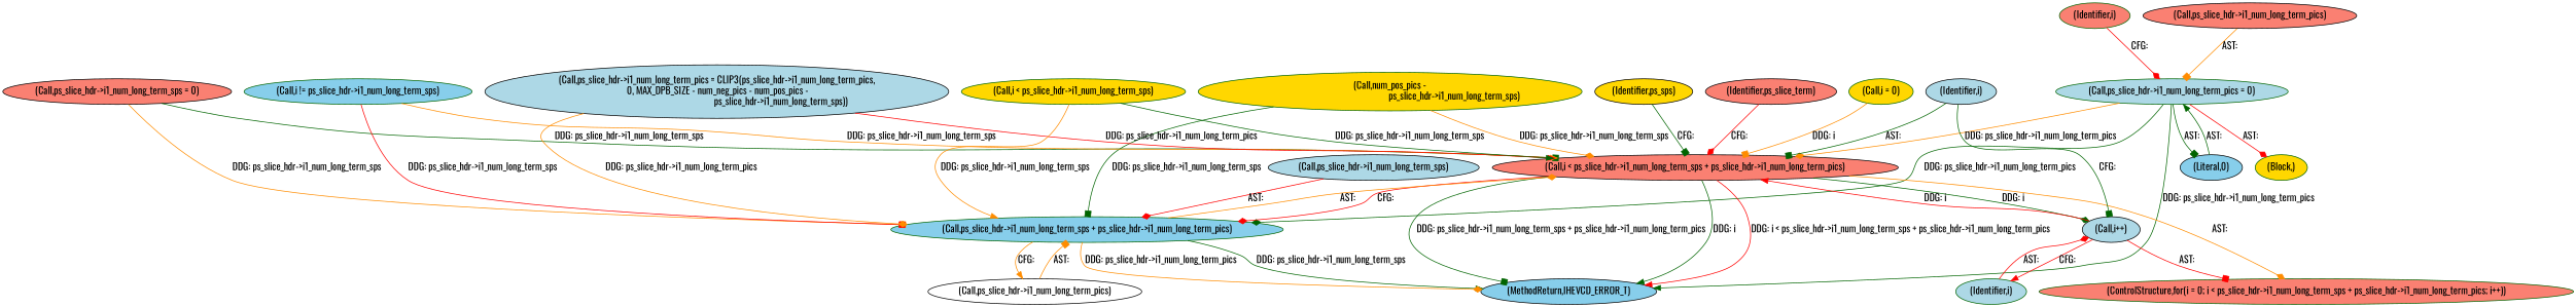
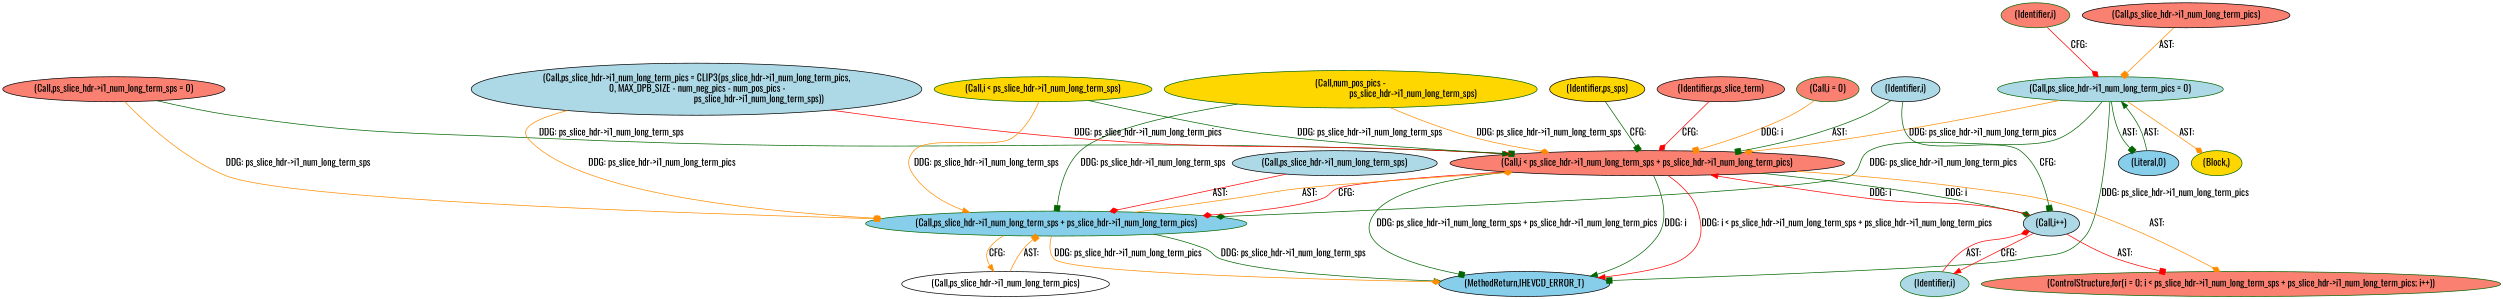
  digraph {
    fontname=Oswald
    node [color=black fillcolor=salmon fontname=Oswald style=filled]
    edge [arrowhead=diamond color=darkorange fontname=Oswald]
    n1 [color=darkgreen fillcolor=lightblue label="(Call,ps_slice_hdr->i1_num_long_term_pics = 0)"]
    n2 [label="(Call,i < ps_slice_hdr->i1_num_long_term_sps + ps_slice_hdr->i1_num_long_term_pics)"]
    n3 [color=darkgreen fillcolor=skyblue label="(Call,ps_slice_hdr->i1_num_long_term_sps + ps_slice_hdr->i1_num_long_term_pics)"]
    n4 [color=darkgreen fillcolor=gold label="(Block,)"]
    n5 [fillcolor=skyblue label="(MethodReturn,IHEVCD_ERROR_T)"]
    n6 [fillcolor=skyblue label="(Literal,0)"]
    n7 [fillcolor=lightblue label="(Call,i++)"]
    n8 [color=darkgreen label="(ControlStructure,for(i = 0; i < ps_slice_hdr->i1_num_long_term_sps + ps_slice_hdr->i1_num_long_term_pics; i++))"]
    n9 [fillcolor=white label="(Call,ps_slice_hdr->i1_num_long_term_pics)"]
    n10 [color=darkgreen fillcolor=lightblue label="(Identifier,i)"]
    n11 [color=darkgreen fillcolor=gold label="(Call,num_pos_pics -\n                                                            ps_slice_hdr->i1_num_long_term_sps)"]
    n12 [label="(Call,ps_slice_hdr->i1_num_long_term_sps = 0)"]
-   n13 [color=darkgreen fillcolor=skyblue label="(Call,i != ps_slice_hdr->i1_num_long_term_sps)"]
    n14 [fillcolor=gold label="(Identifier,ps_sps)"]
    n15 [fillcolor=lightblue label="(Identifier,i)"]
    n16 [fillcolor=lightblue label="(Call,ps_slice_hdr->i1_num_long_term_pics = CLIP3(ps_slice_hdr->i1_num_long_term_pics,\n 0, MAX_DPB_SIZE - num_neg_pics - num_pos_pics -\n                                                            ps_slice_hdr->i1_num_long_term_sps))"]
    n17 [color=darkgreen fillcolor=gold label="(Call,i < ps_slice_hdr->i1_num_long_term_sps)"]
    n18 [label="(Identifier,ps_slice_term)"]
    n19 [fillcolor=lightblue label="(Call,ps_slice_hdr->i1_num_long_term_sps)"]
    n20 [color=darkgreen label="(Identifier,i)"]
    n21 [label="(Call,ps_slice_hdr->i1_num_long_term_pics)"]
-   n22 [color=darkgreen fillcolor=gold label="(Call,i = 0)"]
+   n22 [color=darkgreen label="(Call,i = 0)"]
    n1 -> n2 [label="DDG: ps_slice_hdr->i1_num_long_term_pics"]
    n1 -> n3 [color=darkgreen label="DDG: ps_slice_hdr->i1_num_long_term_pics"]
-   n1 -> n4 [color=red label="AST: "]
-   n1 -> n5 [arrowhead=normal color=darkgreen label="DDG: ps_slice_hdr->i1_num_long_term_pics"]
+   n1 -> n4 [label="AST: "]
+   n1 -> n5 [arrowhead=box color=darkgreen label="DDG: ps_slice_hdr->i1_num_long_term_pics"]
    n1 -> n6 [arrowhead=box color=darkgreen label="AST: "]
    n2 -> n3 [color=red label="CFG: "]
    n2 -> n5 [arrowhead=normal color=red label="DDG: i < ps_slice_hdr->i1_num_long_term_sps + ps_slice_hdr->i1_num_long_term_pics"]
    n2 -> n5 [arrowhead=box color=darkgreen label="DDG: ps_slice_hdr->i1_num_long_term_sps + ps_slice_hdr->i1_num_long_term_pics"]
    n2 -> n5 [arrowhead=normal color=darkgreen label="DDG: i"]
    n2 -> n7 [color=darkgreen label="DDG: i"]
    n2 -> n8 [label="AST: "]
    n3 -> n2 [label="AST: "]
    n3 -> n5 [arrowhead=normal color=darkgreen label="DDG: ps_slice_hdr->i1_num_long_term_sps"]
    n3 -> n5 [label="DDG: ps_slice_hdr->i1_num_long_term_pics"]
    n3 -> n9 [arrowhead=normal label="CFG: "]
    n6 -> n1 [arrowhead=normal color=darkgreen label="AST: "]
    n7 -> n2 [arrowhead=normal color=red label="DDG: i"]
    n7 -> n8 [arrowhead=box color=red label="AST: "]
    n7 -> n10 [arrowhead=normal color=red label="CFG: "]
    n9 -> n3 [arrowhead=box label="AST: "]
    n10 -> n7 [color=red label="AST: "]
    n11 -> n2 [label="DDG: ps_slice_hdr->i1_num_long_term_sps"]
    n11 -> n3 [arrowhead=box color=darkgreen label="DDG: ps_slice_hdr->i1_num_long_term_sps"]
    n12 -> n2 [arrowhead=box color=darkgreen label="DDG: ps_slice_hdr->i1_num_long_term_sps"]
    n12 -> n3 [arrowhead=box label="DDG: ps_slice_hdr->i1_num_long_term_sps"]
-   n13 -> n2 [arrowhead=normal label="DDG: ps_slice_hdr->i1_num_long_term_sps"]
-   n13 -> n3 [arrowhead=box color=red label="DDG: ps_slice_hdr->i1_num_long_term_sps"]
    n14 -> n2 [arrowhead=box color=darkgreen label="CFG: "]
    n15 -> n2 [arrowhead=box color=darkgreen label="AST: "]
    n15 -> n7 [arrowhead=box color=darkgreen label="CFG: "]
    n16 -> n2 [arrowhead=normal color=red label="DDG: ps_slice_hdr->i1_num_long_term_pics"]
    n16 -> n3 [label="DDG: ps_slice_hdr->i1_num_long_term_pics"]
    n17 -> n2 [arrowhead=normal color=darkgreen label="DDG: ps_slice_hdr->i1_num_long_term_sps"]
    n17 -> n3 [arrowhead=normal label="DDG: ps_slice_hdr->i1_num_long_term_sps"]
    n18 -> n2 [color=red label="CFG: "]
    n19 -> n3 [color=red label="AST: "]
    n20 -> n1 [color=red label="CFG: "]
    n21 -> n1 [arrowhead=box label="AST: "]
    n22 -> n2 [arrowhead=box label="DDG: i"]
  }
